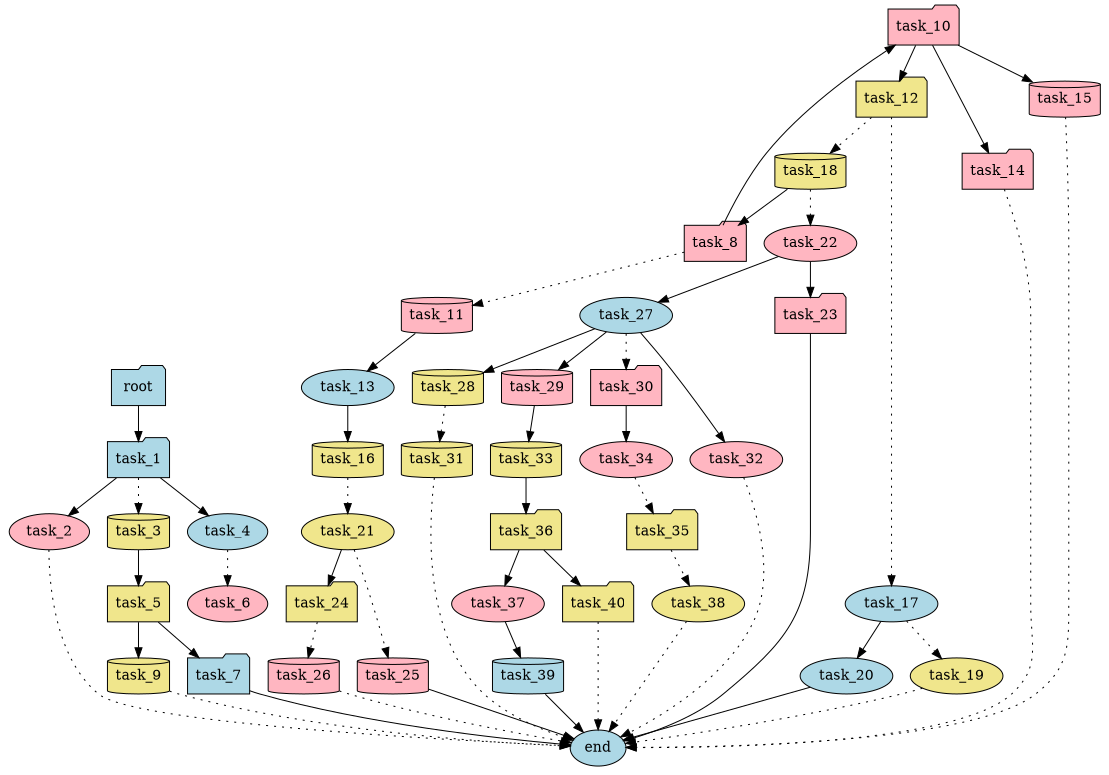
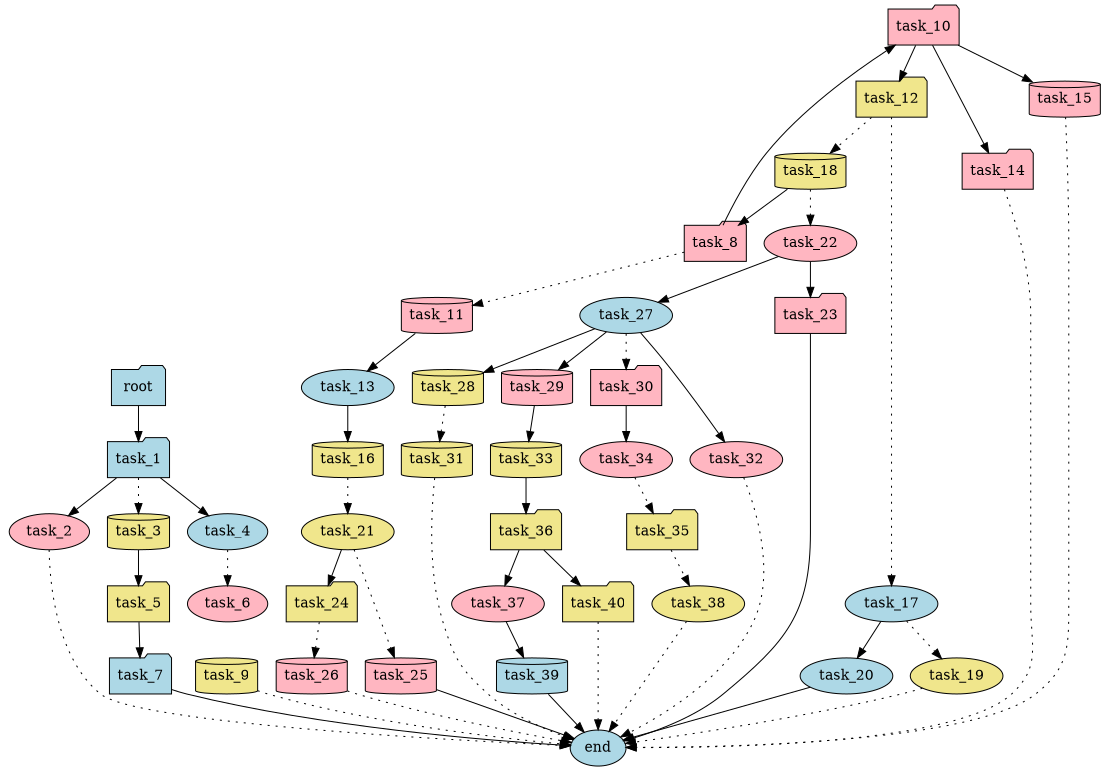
  digraph {
    node [fillcolor=lightpink shape=ellipse style=filled]
    edge [style=solid]
    root [fillcolor=lightblue shape=folder]
    task_1 [fillcolor=lightblue shape=folder]
    task_2
    task_3 [fillcolor=khaki shape=cylinder]
    task_4 [fillcolor=lightblue]
    end [fillcolor=lightblue]
    task_5 [fillcolor=khaki shape=folder]
    task_6
    task_7 [fillcolor=lightblue shape=folder]
    task_9 [fillcolor=khaki shape=cylinder]
    task_8 [shape=folder]
    task_10 [shape=folder]
    task_11 [shape=cylinder]
    task_12 [fillcolor=khaki shape=folder]
    task_14 [shape=folder]
    task_15 [shape=cylinder]
    task_13 [fillcolor=lightblue]
    task_17 [fillcolor=lightblue]
    task_18 [fillcolor=khaki shape=cylinder]
    task_16 [fillcolor=khaki shape=cylinder]
    task_19 [fillcolor=khaki]
    task_20 [fillcolor=lightblue]
    task_22
    task_21 [fillcolor=khaki]
    task_24 [fillcolor=khaki shape=folder]
    task_25 [shape=cylinder]
    task_23 [shape=folder]
    task_27 [fillcolor=lightblue]
    task_26 [shape=cylinder]
    task_28 [fillcolor=khaki shape=cylinder]
    task_29 [shape=cylinder]
    task_30 [shape=folder]
    task_32
    task_31 [fillcolor=khaki shape=cylinder]
    task_33 [fillcolor=khaki shape=cylinder]
    task_34
    task_36 [fillcolor=khaki shape=folder]
    task_35 [fillcolor=khaki shape=folder]
    task_37
    task_40 [fillcolor=khaki shape=folder]
    task_38 [fillcolor=khaki]
    task_39 [fillcolor=lightblue shape=cylinder]
    root -> task_1
    task_1 -> task_2
    task_1 -> task_3 [style=dotted]
    task_1 -> task_4
    task_2 -> end [style=dotted]
    task_3 -> task_5
    task_4 -> task_6 [style=dotted]
    task_5 -> task_7
-   task_5 -> task_9
    task_7 -> end
    task_9 -> end [style=dotted]
    task_8 -> task_10
    task_8 -> task_11 [style=dotted]
    task_10 -> task_12
    task_10 -> task_14
    task_10 -> task_15
    task_11 -> task_13
    task_12 -> task_17 [style=dotted]
    task_12 -> task_18 [style=dotted]
    task_14 -> end [style=dotted]
    task_15 -> end [style=dotted]
    task_13 -> task_16
    task_17 -> task_19 [style=dotted]
    task_17 -> task_20
    task_18 -> task_8
    task_18 -> task_22 [style=dotted]
    task_16 -> task_21 [style=dotted]
    task_19 -> end [style=dotted]
    task_20 -> end
    task_22 -> task_23
    task_22 -> task_27
    task_21 -> task_24
    task_21 -> task_25 [style=dotted]
    task_24 -> task_26 [style=dotted]
    task_25 -> end
    task_23 -> end
    task_27 -> task_28
    task_27 -> task_29
    task_27 -> task_30 [style=dotted]
    task_27 -> task_32
    task_26 -> end [style=dotted]
    task_28 -> task_31 [style=dotted]
    task_29 -> task_33
    task_30 -> task_34
    task_32 -> end [style=dotted]
    task_31 -> end [style=dotted]
    task_33 -> task_36
    task_34 -> task_35 [style=dotted]
    task_36 -> task_37
    task_36 -> task_40
    task_35 -> task_38 [style=dotted]
    task_37 -> task_39
    task_40 -> end [style=dotted]
    task_38 -> end [style=dotted]
    task_39 -> end
  }
